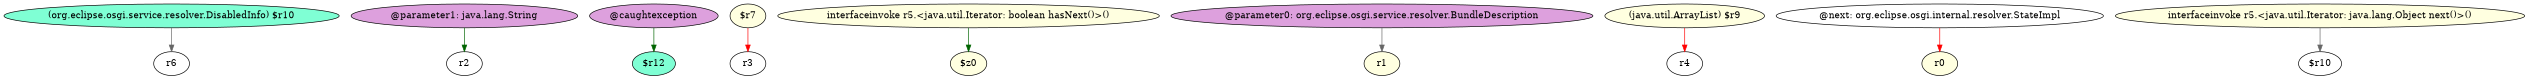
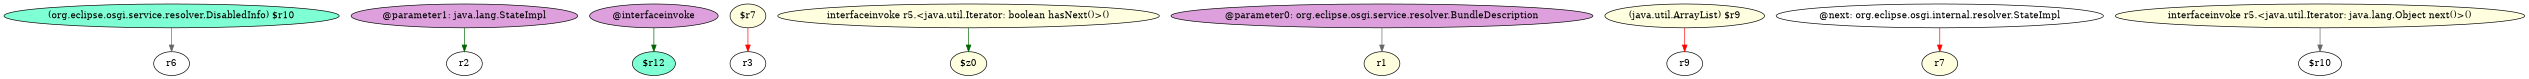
  digraph {
    node [fillcolor=lightyellow style=filled]
    edge [color=gray40]
    n1 [fillcolor=aquamarine label="(org.eclipse.osgi.service.resolver.DisabledInfo) $r10"]
    n2 [fillcolor=white label=r6]
-   n3 [fillcolor=plum label="@parameter1: java.lang.String"]
+   n3 [fillcolor=plum label="@parameter1: java.lang.StateImpl"]
    n4 [fillcolor=white label=r2]
-   n5 [fillcolor=plum label="@caughtexception"]
+   n5 [fillcolor=plum label="@interfaceinvoke"]
    n6 [fillcolor=aquamarine label="$r12"]
    n7 [label="$r7"]
    n8 [fillcolor=white label=r3]
    n9 [label="interfaceinvoke r5.<java.util.Iterator: boolean hasNext()>()"]
    n10 [label="$z0"]
    n11 [fillcolor=plum label="@parameter0: org.eclipse.osgi.service.resolver.BundleDescription"]
    n12 [label=r1]
    n13 [label="(java.util.ArrayList) $r9"]
-   n14 [fillcolor=white label=r4]
+   n14 [fillcolor=white label=r9]
    n15 [fillcolor=white label="@next: org.eclipse.osgi.internal.resolver.StateImpl"]
-   n16 [label=r0]
+   n16 [label=r7]
    n17 [label="interfaceinvoke r5.<java.util.Iterator: java.lang.Object next()>()"]
    n18 [fillcolor=white label="$r10"]
    n1 -> n2
    n3 -> n4 [color=darkgreen]
    n5 -> n6 [color=darkgreen]
    n7 -> n8 [color=red]
    n9 -> n10 [color=darkgreen]
    n11 -> n12
    n13 -> n14 [color=red]
    n15 -> n16 [color=red]
    n17 -> n18
  }
